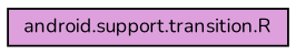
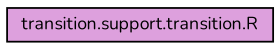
  digraph {
    rankdir=LR
    fontname=Nunito
-   n1 [color=black fillcolor=plum fontname=Nunito fontsize=10 height=0.2 label="android.support.transition.R" shape=record style=filled width=0.4]
+   n1 [color=black fillcolor=plum fontname=Nunito fontsize=10 height=0.2 label="transition.support.transition.R" shape=record style=filled width=0.4]
  }
